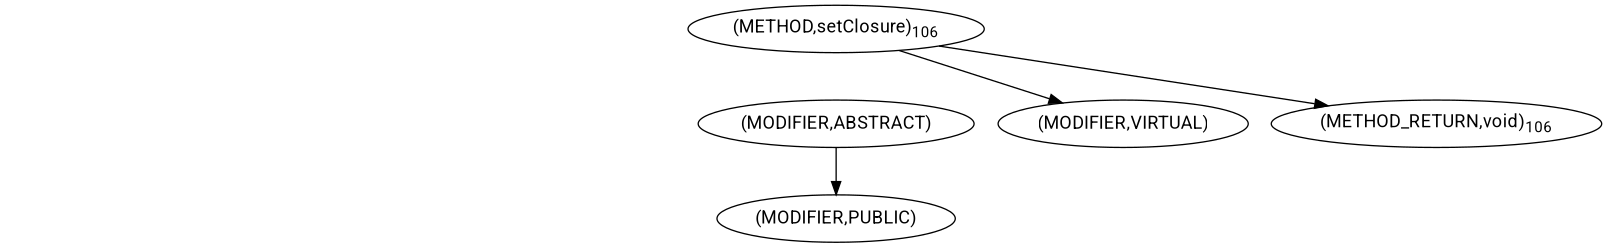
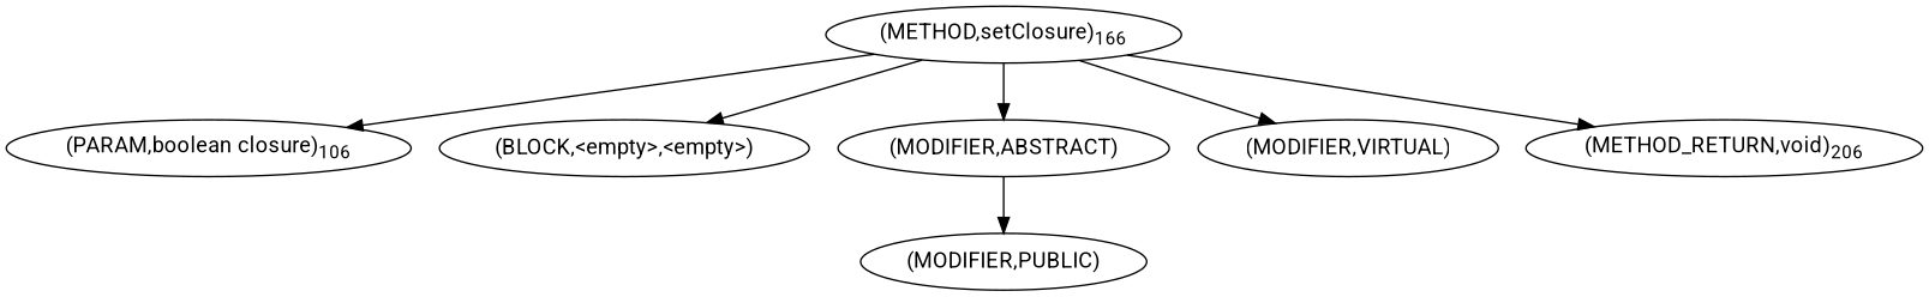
  digraph {
    fontname=Roboto
    node [fontname=Roboto]
    edge [fontname=Roboto]
-   n1 [label=<(METHOD,setClosure)<SUB>106</SUB>>]
+   n1 [label=<(METHOD,setClosure)<SUB>166</SUB>>]
+   n2 [label=<(PARAM,boolean closure)<SUB>106</SUB>>]
+   n3 [label=<(BLOCK,&lt;empty&gt;,&lt;empty&gt;)>]
    n4 [label=<(MODIFIER,ABSTRACT)>]
    n5 [label=<(MODIFIER,VIRTUAL)>]
-   n6 [label=<(METHOD_RETURN,void)<SUB>106</SUB>>]
+   n6 [label=<(METHOD_RETURN,void)<SUB>206</SUB>>]
    n7 [label=<(MODIFIER,PUBLIC)>]
+   n1 -> n2
+   n1 -> n3
+   n1 -> n4
    n1 -> n5
    n1 -> n6
    n4 -> n7
  }
